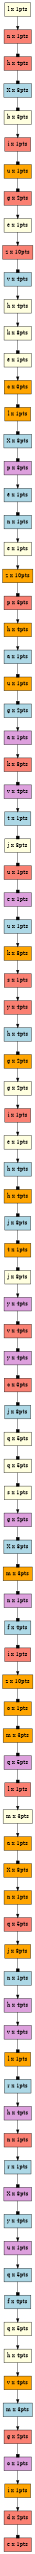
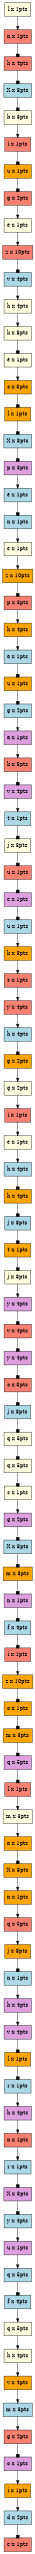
  digraph {
    node [shape=record style=filled fillcolor=lightblue]
    edge [arrowhead=box]
    n1 [label="l x 1pts" fillcolor=lightyellow]
    n2 [label="n x 1pts" fillcolor=salmon]
    n3 [label="h x 4pts" fillcolor=salmon]
    n4 [label="X x 8pts"]
    n5 [label="b x 3pts" fillcolor=lightyellow]
    n6 [label="i x 1pts" fillcolor=salmon]
    n7 [label="u x 1pts" fillcolor=orange]
    n8 [label="g x 2pts" fillcolor=salmon]
    n9 [label="e x 1pts" fillcolor=lightyellow]
    n10 [label="z x 10pts" fillcolor=salmon]
    n11 [label="v x 4pts"]
    n12 [label="h x 4pts" fillcolor=lightyellow]
    n13 [label="k x 8pts" fillcolor=lightyellow]
    n14 [label="e x 1pts" fillcolor=lightyellow]
    n15 [label="c x 3pts" fillcolor=orange]
    n16 [label="l x 1pts" fillcolor=orange]
    n17 [label="X x 8pts"]
    n18 [label="p x 3pts" fillcolor=plum]
    n19 [label="e x 1pts"]
    n20 [label="n x 1pts"]
    n21 [label="e x 1pts" fillcolor=lightyellow]
    n22 [label="z x 10pts" fillcolor=orange]
    n23 [label="p x 3pts" fillcolor=salmon]
    n24 [label="h x 4pts" fillcolor=orange]
    n25 [label="a x 1pts"]
    n26 [label="u x 1pts" fillcolor=orange]
    n27 [label="g x 2pts"]
    n28 [label="a x 1pts" fillcolor=plum]
    n29 [label="k x 8pts" fillcolor=salmon]
    n30 [label="v x 4pts" fillcolor=plum]
    n31 [label="t x 1pts"]
    n32 [label="j x 8pts" fillcolor=lightyellow]
    n33 [label="u x 1pts" fillcolor=salmon]
    n34 [label="e x 1pts" fillcolor=plum]
    n35 [label="u x 1pts"]
    n36 [label="k x 8pts" fillcolor=orange]
    n37 [label="s x 1pts" fillcolor=salmon]
    n38 [label="y x 4pts" fillcolor=salmon]
    n39 [label="h x 4pts"]
    n40 [label="g x 2pts" fillcolor=orange]
    n41 [label="g x 2pts" fillcolor=lightyellow]
    n42 [label="i x 1pts" fillcolor=salmon]
    n43 [label="e x 1pts" fillcolor=lightyellow]
    n44 [label="h x 4pts"]
    n45 [label="h x 4pts" fillcolor=orange]
    n46 [label="j x 8pts"]
    n47 [label="t x 1pts" fillcolor=orange]
    n48 [label="j x 8pts" fillcolor=lightyellow]
    n49 [label="y x 4pts" fillcolor=plum]
    n50 [label="v x 4pts" fillcolor=salmon]
    n51 [label="y x 4pts" fillcolor=plum]
    n52 [label="c x 3pts" fillcolor=salmon]
    n53 [label="j x 8pts"]
    n54 [label="q x 5pts" fillcolor=lightyellow]
    n55 [label="q x 5pts" fillcolor=lightyellow]
    n56 [label="s x 1pts" fillcolor=lightyellow]
    n57 [label="g x 2pts" fillcolor=plum]
    n58 [label="X x 8pts"]
    n59 [label="m x 3pts" fillcolor=orange]
    n60 [label="n x 1pts" fillcolor=plum]
    n61 [label="f x 4pts"]
    n62 [label="i x 1pts" fillcolor=salmon]
    n63 [label="z x 10pts" fillcolor=orange]
    n64 [label="o x 1pts" fillcolor=orange]
    n65 [label="m x 3pts" fillcolor=orange]
    n66 [label="q x 5pts" fillcolor=plum]
    n67 [label="l x 1pts" fillcolor=salmon]
    n68 [label="m x 3pts" fillcolor=lightyellow]
    n69 [label="a x 1pts" fillcolor=orange]
    n70 [label="X x 8pts" fillcolor=orange]
    n71 [label="n x 1pts" fillcolor=orange]
    n72 [label="q x 5pts" fillcolor=salmon]
    n73 [label="j x 8pts" fillcolor=orange]
    n74 [label="n x 1pts"]
    n75 [label="h x 4pts" fillcolor=plum]
    n76 [label="v x 4pts" fillcolor=plum]
    n77 [label="l x 1pts" fillcolor=orange]
    n78 [label="r x 1pts"]
    n79 [label="h x 4pts" fillcolor=plum]
    n80 [label="n x 1pts" fillcolor=salmon]
    n81 [label="r x 1pts"]
    n82 [label="X x 8pts" fillcolor=plum]
    n83 [label="y x 4pts"]
    n84 [label="u x 1pts" fillcolor=plum]
    n85 [label="q x 5pts"]
    n86 [label="f x 4pts"]
    n87 [label="q x 5pts" fillcolor=lightyellow]
    n88 [label="h x 4pts" fillcolor=lightyellow]
    n89 [label="v x 4pts" fillcolor=orange]
    n90 [label="m x 3pts"]
    n91 [label="g x 2pts" fillcolor=salmon]
    n92 [label="o x 1pts" fillcolor=plum]
    n93 [label="i x 1pts" fillcolor=orange]
-   n94 [label="d x 2pts" fillcolor=salmon]
+   n94 [label="d x 2pts"]
    n95 [label="e x 1pts" fillcolor=salmon]
    n1 -> n2 [arrowhead=normal]
    n2 -> n3
    n3 -> n4
    n4 -> n5
    n5 -> n6 [arrowhead=normal]
    n6 -> n7
    n7 -> n8
    n8 -> n9 [arrowhead=normal]
    n9 -> n10 [arrowhead=normal]
    n10 -> n11
    n11 -> n12 [arrowhead=normal]
    n12 -> n13 [arrowhead=normal]
    n13 -> n14
    n14 -> n15 [arrowhead=normal]
    n15 -> n16
    n16 -> n17
    n17 -> n18
    n18 -> n19 [arrowhead=normal]
    n19 -> n20
    n20 -> n21 [arrowhead=normal]
    n21 -> n22 [arrowhead=normal]
    n22 -> n23
    n23 -> n24 [arrowhead=normal]
    n24 -> n25 [arrowhead=normal]
    n25 -> n26
    n26 -> n27
    n27 -> n28 [arrowhead=normal]
    n28 -> n29 [arrowhead=normal]
    n29 -> n30
    n30 -> n31 [arrowhead=normal]
    n31 -> n32
    n32 -> n33
    n33 -> n34
    n34 -> n35
    n35 -> n36 [arrowhead=normal]
    n36 -> n37 [arrowhead=normal]
    n37 -> n38 [arrowhead=normal]
    n38 -> n39 [arrowhead=normal]
    n39 -> n40
    n40 -> n41 [arrowhead=normal]
    n41 -> n42 [arrowhead=normal]
    n42 -> n43 [arrowhead=normal]
    n43 -> n44 [arrowhead=normal]
    n44 -> n45
    n45 -> n46
    n46 -> n47
    n47 -> n48
    n48 -> n49 [arrowhead=normal]
    n49 -> n50
    n50 -> n51
    n51 -> n52
    n52 -> n53
    n53 -> n54
    n54 -> n55
    n55 -> n56
    n56 -> n57 [arrowhead=normal]
    n57 -> n58
    n58 -> n59
    n59 -> n60
    n60 -> n61
    n61 -> n62
    n62 -> n63 [arrowhead=normal]
    n63 -> n64
    n64 -> n65
    n65 -> n66
    n66 -> n67
    n67 -> n68 [arrowhead=normal]
    n68 -> n69 [arrowhead=normal]
    n69 -> n70
    n70 -> n71 [arrowhead=normal]
    n71 -> n72 [arrowhead=normal]
    n72 -> n73 [arrowhead=normal]
    n73 -> n74
    n74 -> n75 [arrowhead=normal]
    n75 -> n76 [arrowhead=normal]
    n76 -> n77
    n77 -> n78
    n78 -> n79 [arrowhead=normal]
    n79 -> n80 [arrowhead=normal]
    n80 -> n81 [arrowhead=normal]
    n81 -> n82
    n82 -> n83
    n83 -> n84 [arrowhead=normal]
    n84 -> n85 [arrowhead=normal]
    n85 -> n86
    n86 -> n87 [arrowhead=normal]
    n87 -> n88 [arrowhead=normal]
    n88 -> n89 [arrowhead=normal]
    n89 -> n90 [arrowhead=normal]
    n90 -> n91 [arrowhead=normal]
    n91 -> n92
    n92 -> n93 [arrowhead=normal]
    n93 -> n94 [arrowhead=normal]
    n94 -> n95
  }
